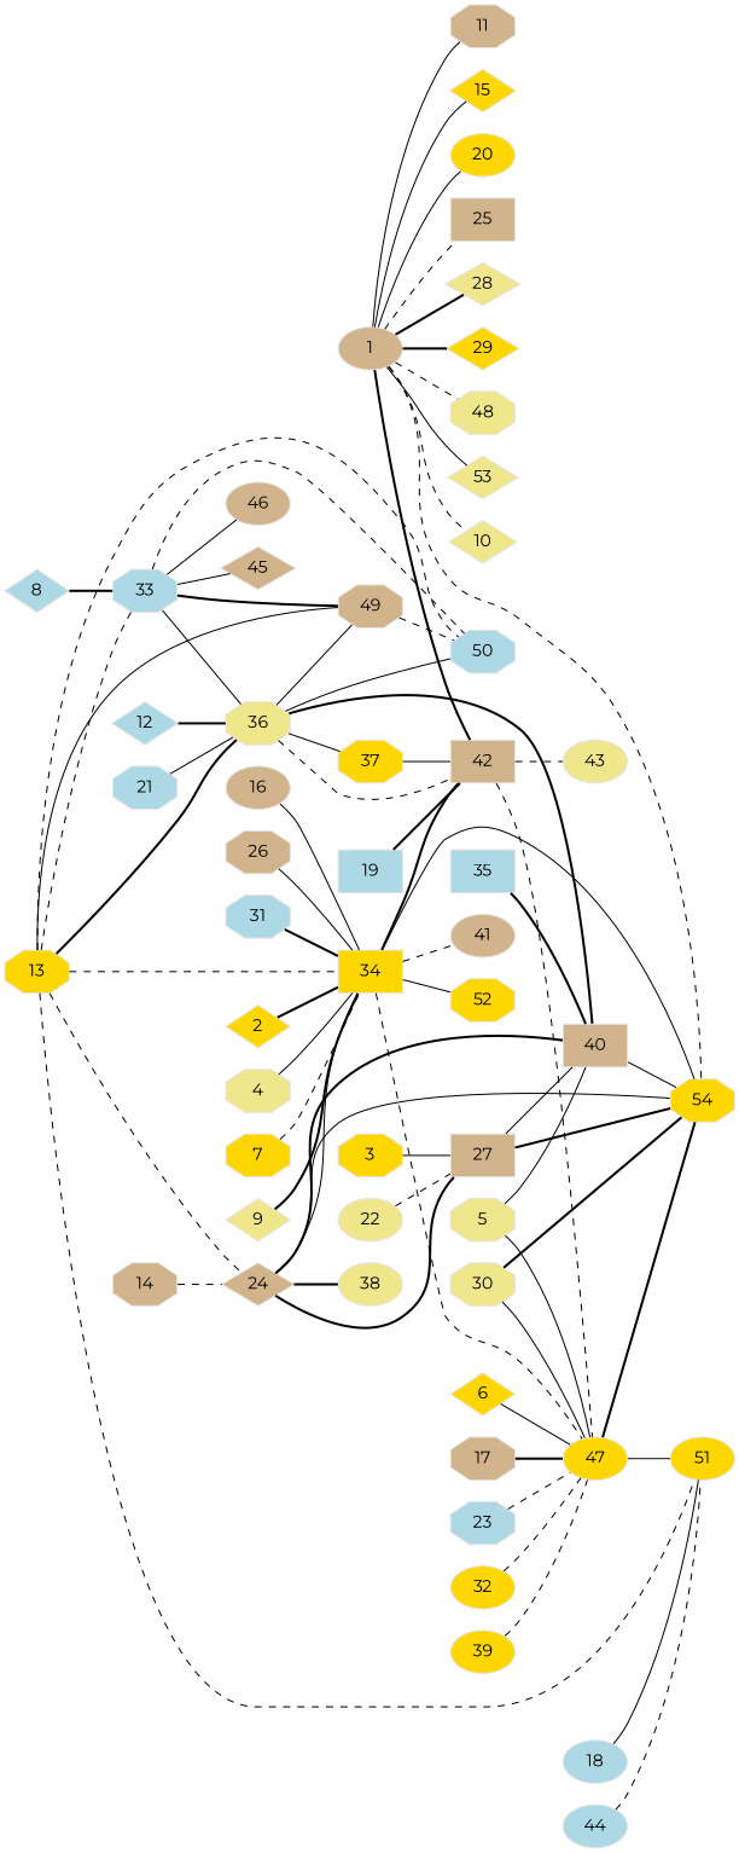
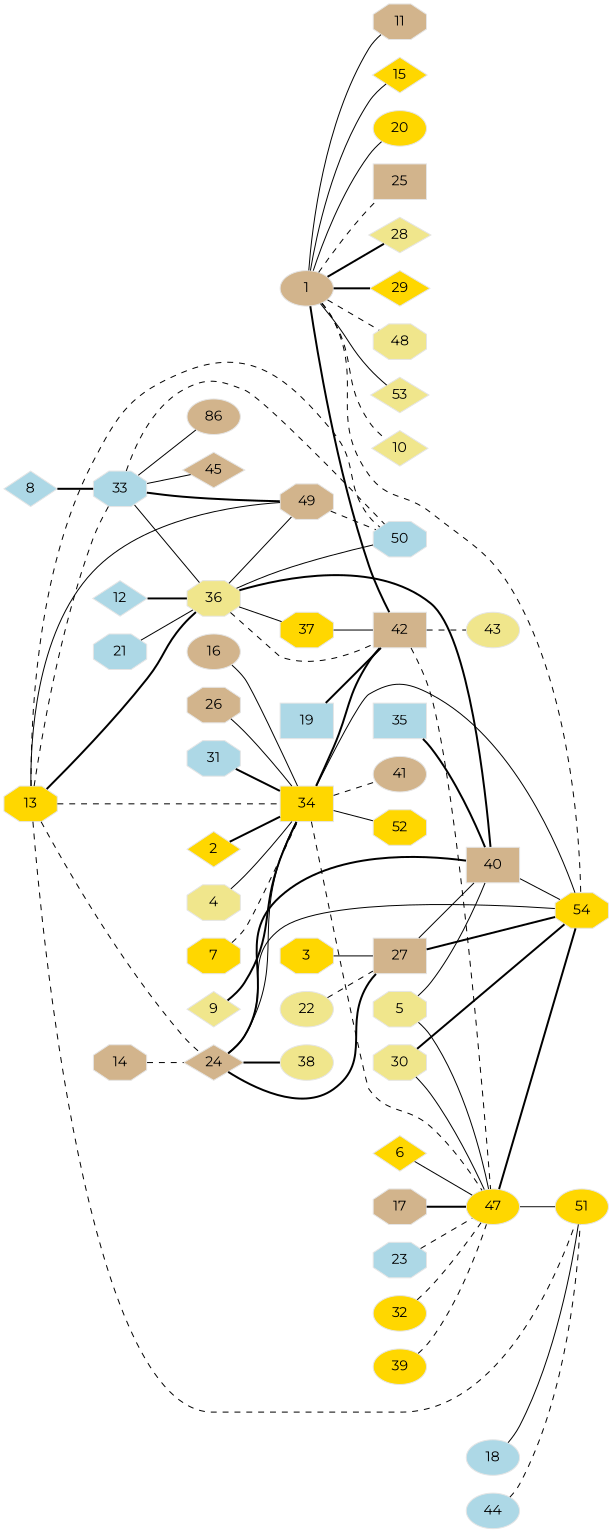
  graph {
    fontname=Montserrat
    rankdir=LR
    node [color=gray90 fillcolor=gold fontname=Montserrat shape=octagon style=filled]
    edge [fontname=Montserrat style=solid weight=1.0]
    1 [fillcolor=tan shape=ellipse]
    10 [fillcolor=khaki shape=diamond]
    11 [fillcolor=tan]
    15 [shape=diamond]
    20 [shape=ellipse]
    25 [fillcolor=tan shape=box]
    28 [fillcolor=khaki shape=diamond]
    29 [shape=diamond]
    42 [fillcolor=tan shape=box]
    48 [fillcolor=khaki]
    53 [fillcolor=khaki shape=diamond]
    54
    47 [shape=ellipse]
    43 [fillcolor=khaki shape=ellipse]
    2 [shape=diamond]
    34 [shape=box]
    41 [fillcolor=tan shape=ellipse]
    52
    27 [fillcolor=tan shape=box]
    3
    40 [fillcolor=tan shape=box]
    4 [fillcolor=khaki]
    5 [fillcolor=khaki]
    51 [shape=ellipse]
    6 [shape=diamond]
    7
    8 [fillcolor=lightblue shape=diamond]
    33 [fillcolor=lightblue]
    36 [fillcolor=khaki]
    49 [fillcolor=tan]
    50 [fillcolor=lightblue]
    45 [fillcolor=tan shape=diamond]
-   46 [fillcolor=tan shape=ellipse]
+   46 [fillcolor=tan shape=ellipse label=86]
    9 [fillcolor=khaki shape=diamond]
    12 [fillcolor=lightblue shape=diamond]
    37
    13
    24 [fillcolor=tan shape=diamond]
    38 [fillcolor=khaki shape=ellipse]
    14 [fillcolor=tan]
    16 [fillcolor=tan shape=ellipse]
    17 [fillcolor=tan]
    18 [fillcolor=lightblue shape=ellipse]
    19 [fillcolor=lightblue shape=box]
    21 [fillcolor=lightblue]
    22 [fillcolor=khaki shape=ellipse]
    23 [fillcolor=lightblue]
    26 [fillcolor=tan]
    30 [fillcolor=khaki]
    31 [fillcolor=lightblue]
    32 [shape=ellipse]
    35 [fillcolor=lightblue shape=box]
    39 [shape=ellipse]
    44 [fillcolor=lightblue shape=ellipse]
    1 -- 10 [style=dashed]
    1 -- 11
    1 -- 15
    1 -- 20
    1 -- 25 [style=dashed]
    1 -- 28 [style=bold]
    1 -- 29 [style=bold]
    1 -- 42 [style=bold weight=4.0]
    1 -- 48 [style=dashed]
    1 -- 53
    1 -- 54 [style=dashed]
    42 -- 47 [style=dashed]
    42 -- 43 [style=dashed]
    47 -- 54 [style=bold]
    47 -- 51 [weight=4.0]
    2 -- 34 [style=bold]
    34 -- 42 [style=bold]
    34 -- 54
    34 -- 47 [style=dashed]
    34 -- 41 [style=dashed]
    34 -- 52
    27 -- 54 [style=bold weight=2.0]
    27 -- 40
    3 -- 27
    40 -- 54 [weight=2.0]
    4 -- 34
    5 -- 47
    5 -- 40
    6 -- 47
    7 -- 34 [style=dashed]
    8 -- 33 [style=bold]
    33 -- 36
    33 -- 49 [style=bold]
    33 -- 50 [style=dashed]
    33 -- 45
    33 -- 46
    36 -- 42 [style=dashed]
    36 -- 40 [style=bold]
    36 -- 49
    36 -- 50
    36 -- 37
    49 -- 50 [style=dashed]
    9 -- 34 [style=bold]
    12 -- 36 [style=bold]
    37 -- 42
    13 -- 34 [style=dashed weight=4.0]
    13 -- 51 [style=dashed]
    13 -- 33 [style=dashed]
    13 -- 36 [style=bold]
    13 -- 49
    13 -- 50 [style=dashed]
    13 -- 24 [style=dashed]
    24 -- 54 [weight=2.0]
    24 -- 34
    24 -- 27 [style=bold]
    24 -- 40 [style=bold]
    24 -- 38 [style=bold]
    14 -- 24 [style=dashed]
    16 -- 34
    17 -- 47 [style=bold]
    18 -- 51
    19 -- 42 [style=bold]
    21 -- 36
    22 -- 27 [style=dashed]
    23 -- 47 [style=dashed]
    26 -- 34
    30 -- 54 [style=bold]
    30 -- 47
    31 -- 34 [style=bold]
    32 -- 47 [style=dashed]
    35 -- 40 [style=bold]
    39 -- 47 [style=dashed]
    44 -- 51 [style=dashed]
  }
